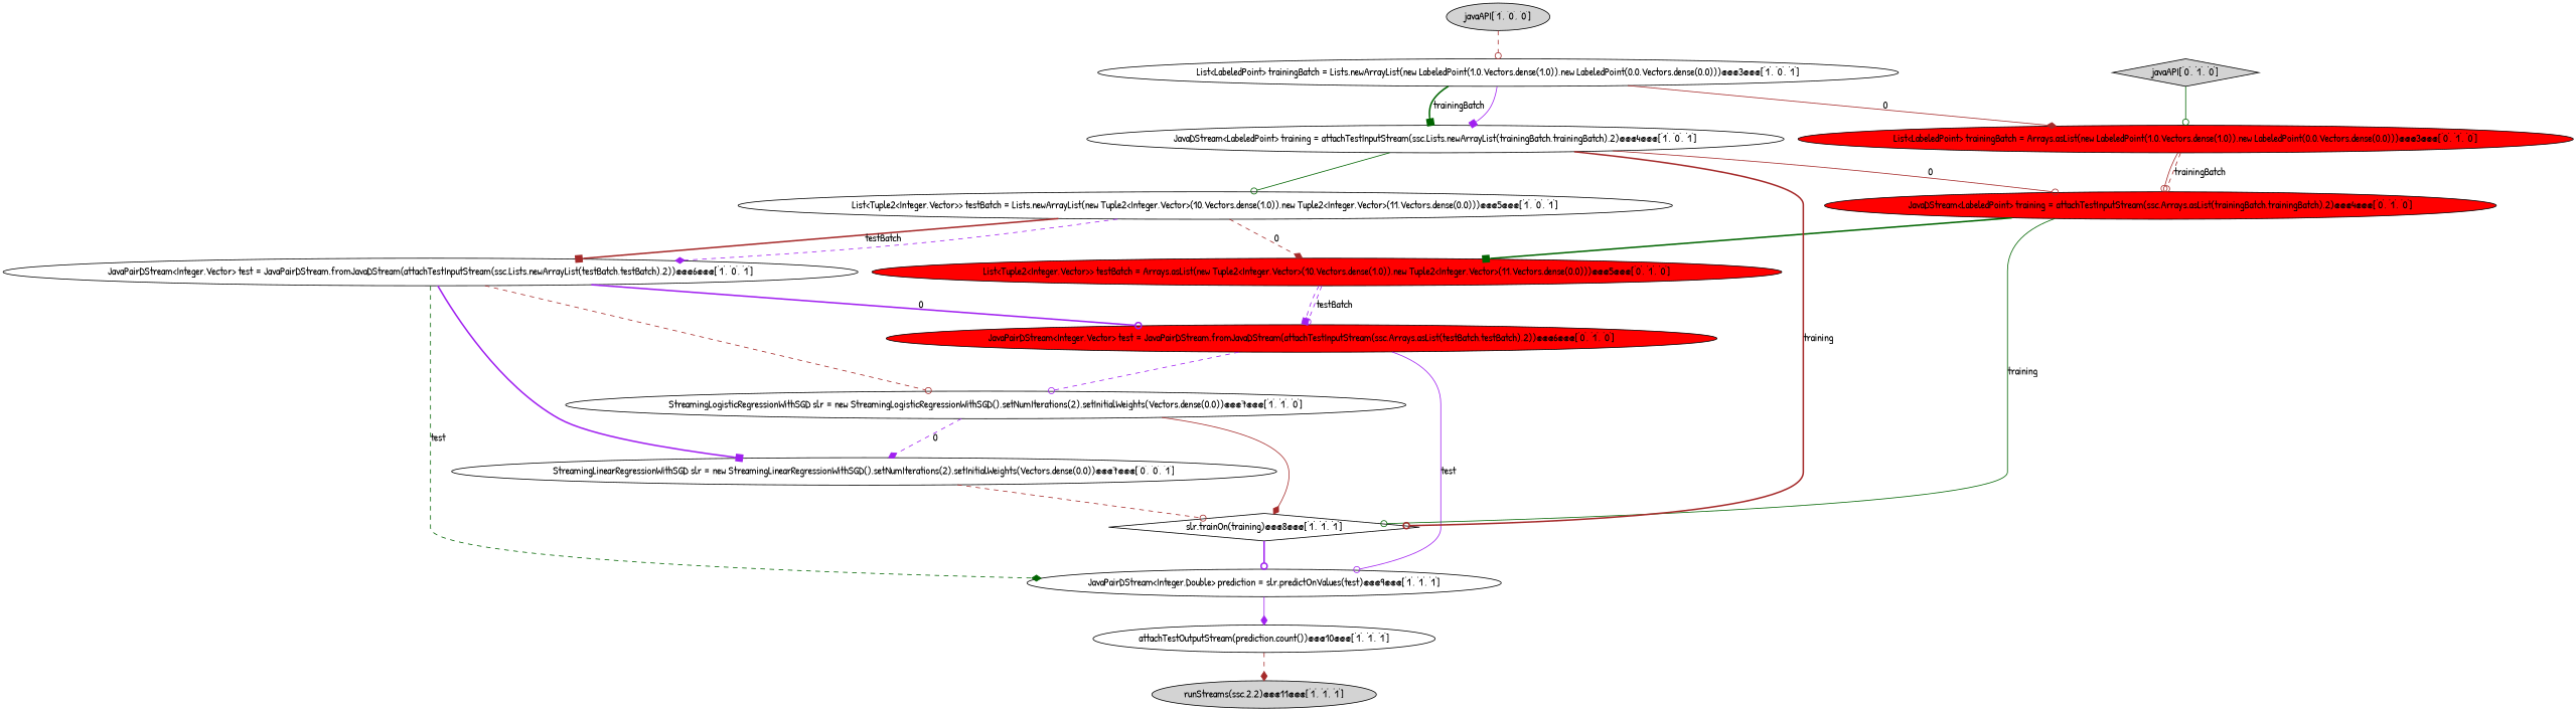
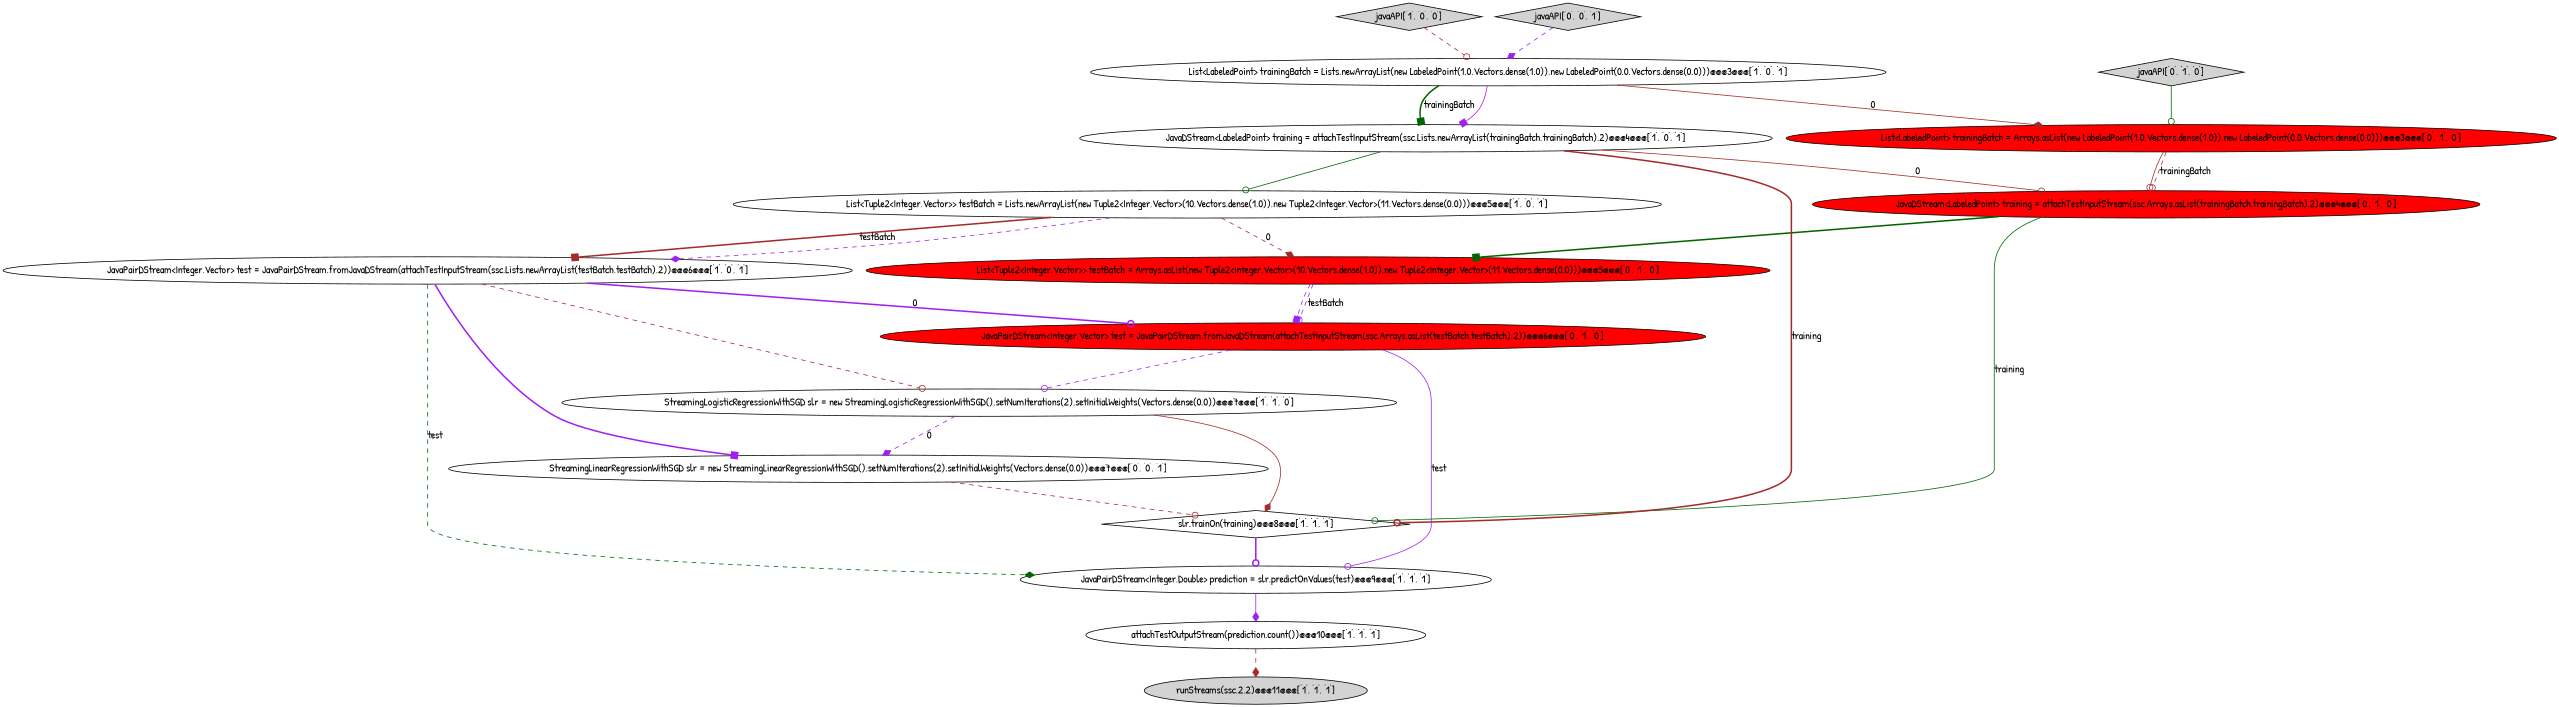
  digraph {
    fontname="Patrick Hand"
    node [fillcolor=white fontname="Patrick Hand" shape=ellipse style=filled]
    edge [arrowhead=odot color=purple fontname="Patrick Hand" style=dashed]
    n1 [label="JavaPairDStream<Integer,Double> prediction = slr.predictOnValues(test)@@@9@@@['1', '1', '1']"]
    n2 [label="attachTestOutputStream(prediction.count())@@@10@@@['1', '1', '1']"]
    n3 [fillcolor=lightgray label="runStreams(ssc,2,2)@@@11@@@['1', '1', '1']"]
    n4 [fillcolor=red label="List<Tuple2<Integer,Vector>> testBatch = Arrays.asList(new Tuple2<Integer,Vector>(10,Vectors.dense(1.0)),new Tuple2<Integer,Vector>(11,Vectors.dense(0.0)))@@@5@@@['0', '1', '0']"]
    n5 [fillcolor=red label="JavaPairDStream<Integer,Vector> test = JavaPairDStream.fromJavaDStream(attachTestInputStream(ssc,Arrays.asList(testBatch,testBatch),2))@@@6@@@['0', '1', '0']"]
    n6 [label="StreamingLogisticRegressionWithSGD slr = new StreamingLogisticRegressionWithSGD().setNumIterations(2).setInitialWeights(Vectors.dense(0.0))@@@7@@@['1', '1', '0']"]
    n7 [label="StreamingLinearRegressionWithSGD slr = new StreamingLinearRegressionWithSGD().setNumIterations(2).setInitialWeights(Vectors.dense(0.0))@@@7@@@['0', '0', '1']"]
    n8 [label="slr.trainOn(training)@@@8@@@['1', '1', '1']" shape=diamond]
    n9 [fillcolor=lightgray label="javaAPI['0', '1', '0']" shape=diamond]
    n10 [fillcolor=red label="List<LabeledPoint> trainingBatch = Arrays.asList(new LabeledPoint(1.0,Vectors.dense(1.0)),new LabeledPoint(0.0,Vectors.dense(0.0)))@@@3@@@['0', '1', '0']"]
    n11 [fillcolor=red label="JavaDStream<LabeledPoint> training = attachTestInputStream(ssc,Arrays.asList(trainingBatch,trainingBatch),2)@@@4@@@['0', '1', '0']"]
    n12 [label="JavaDStream<LabeledPoint> training = attachTestInputStream(ssc,Lists.newArrayList(trainingBatch,trainingBatch),2)@@@4@@@['1', '0', '1']"]
    n13 [label="List<Tuple2<Integer,Vector>> testBatch = Lists.newArrayList(new Tuple2<Integer,Vector>(10,Vectors.dense(1.0)),new Tuple2<Integer,Vector>(11,Vectors.dense(0.0)))@@@5@@@['1', '0', '1']"]
    n14 [label="JavaPairDStream<Integer,Vector> test = JavaPairDStream.fromJavaDStream(attachTestInputStream(ssc,Lists.newArrayList(testBatch,testBatch),2))@@@6@@@['1', '0', '1']"]
    n15 [label="List<LabeledPoint> trainingBatch = Lists.newArrayList(new LabeledPoint(1.0,Vectors.dense(1.0)),new LabeledPoint(0.0,Vectors.dense(0.0)))@@@3@@@['1', '0', '1']"]
-   n16 [fillcolor=lightgray label="javaAPI['1', '0', '0']"]
+   n16 [fillcolor=lightgray label="javaAPI['1', '0', '0']" shape=diamond]
+   n17 [fillcolor=lightgray label="javaAPI['0', '0', '1']" shape=diamond]
    n1 -> n2 [arrowhead=diamond style=solid]
    n2 -> n3 [arrowhead=diamond color=brown]
    n4 -> n5 [arrowhead=box]
    n4 -> n5 [label=testBatch]
    n5 -> n1 [label=test style=solid]
    n5 -> n6
    n6 -> n7 [arrowhead=diamond label=0]
    n6 -> n8 [arrowhead=diamond color=brown style=solid]
    n7 -> n8 [color=brown]
    n8 -> n1 [style=bold]
    n9 -> n10 [color=darkgreen style=solid]
    n10 -> n11 [color=brown label=trainingBatch]
    n10 -> n11 [color=brown style=solid]
    n11 -> n4 [arrowhead=box color=darkgreen style=bold]
    n11 -> n8 [color=darkgreen label=training style=solid]
    n12 -> n8 [color=brown label=training style=bold]
    n12 -> n11 [color=brown label=0 style=solid]
    n12 -> n13 [color=darkgreen style=solid]
    n13 -> n4 [arrowhead=diamond color=brown label=0]
    n13 -> n14 [arrowhead=box color=brown label=testBatch style=bold]
    n13 -> n14 [arrowhead=diamond]
    n14 -> n1 [arrowhead=diamond color=darkgreen label=test]
    n14 -> n5 [label=0 style=bold]
    n14 -> n6 [color=brown]
    n14 -> n7 [arrowhead=box style=bold]
    n15 -> n10 [arrowhead=diamond color=brown label=0 style=solid]
    n15 -> n12 [arrowhead=box style=solid]
    n15 -> n12 [arrowhead=box color=darkgreen label=trainingBatch style=bold]
    n16 -> n15 [color=brown]
+   n17 -> n15 [arrowhead=diamond]
  }
